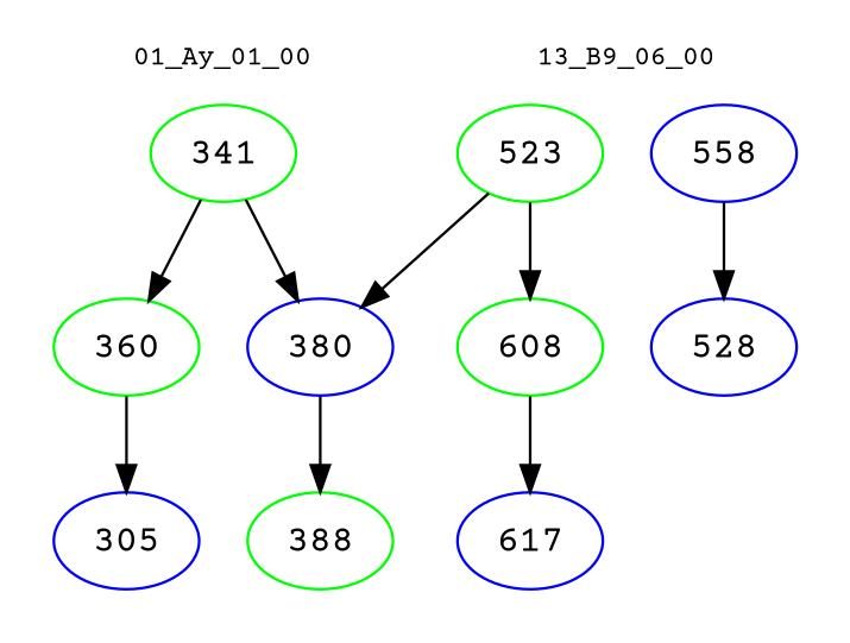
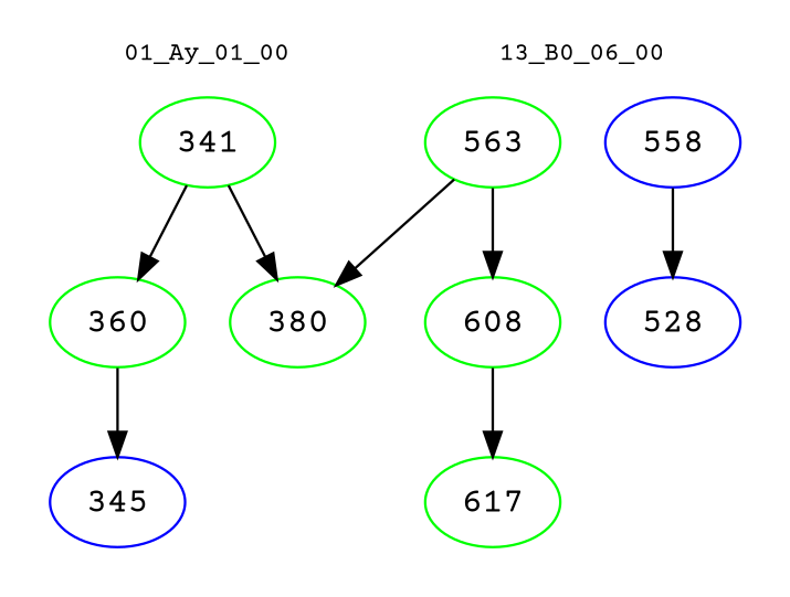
  digraph {
    fontname="Courier Prime"
    node [color=green fontname="Courier Prime"]
    edge [color=black fontname="Courier Prime"]
    n1 [label=341]
    n2 [label=360]
-   n3 [color=blue label=380]
-   n4 [color=blue label=305]
-   n5 [label=388]
-   n6 [label=523]
+   n3 [label=380]
+   n4 [color=blue label=345]
+   n6 [label=563]
    n7 [color=blue label=558]
    n8 [label=608]
    n9 [color=blue label=528]
-   n10 [color=blue label=617]
+   n10 [label=617]
    subgraph cluster_1 {
      color=white
      fontsize=10
      label="01_Ay_01_00"
      n1
      n2
      n3
      n4
-     n5
    }
    subgraph cluster_2 {
      color=white
      fontsize=10
-     label="13_B9_06_00"
+     label="13_B0_06_00"
      n6
      n7
      n8
      n9
      n10
    }
    n1 -> n2
    n1 -> n3
    n2 -> n4
-   n3 -> n5
    n6 -> n3
    n6 -> n8
    n7 -> n9
    n8 -> n10
  }
